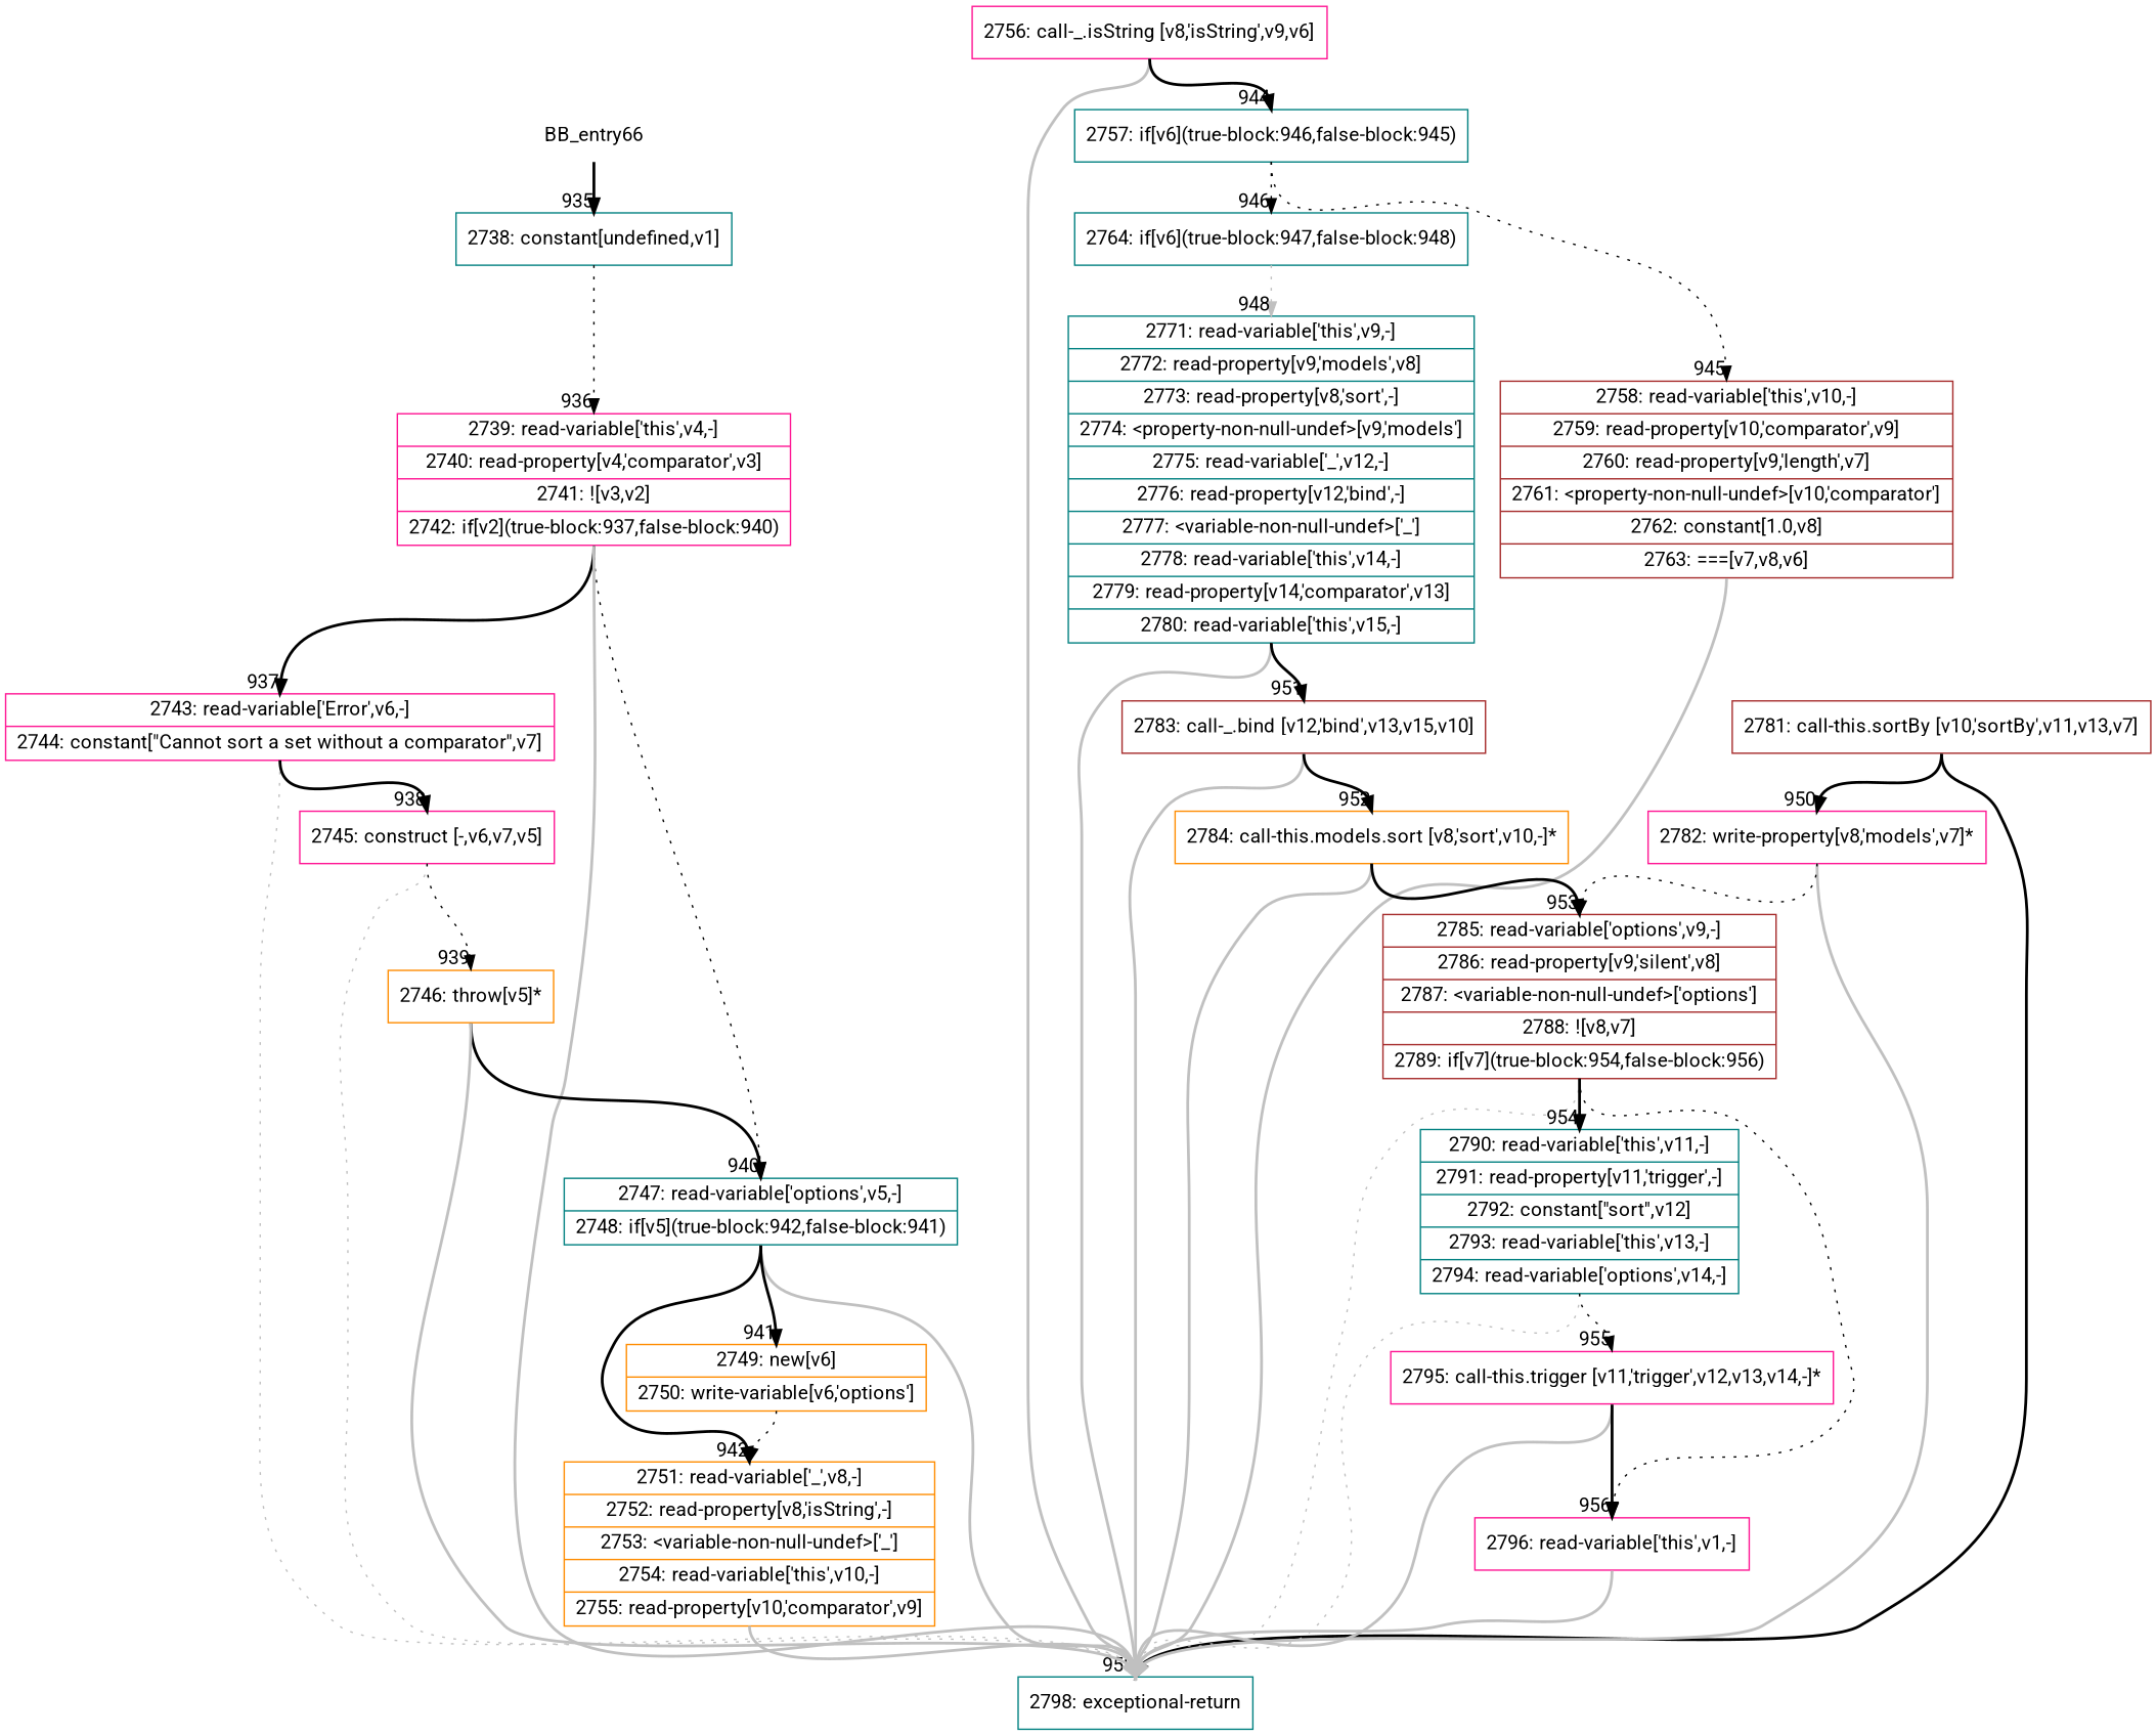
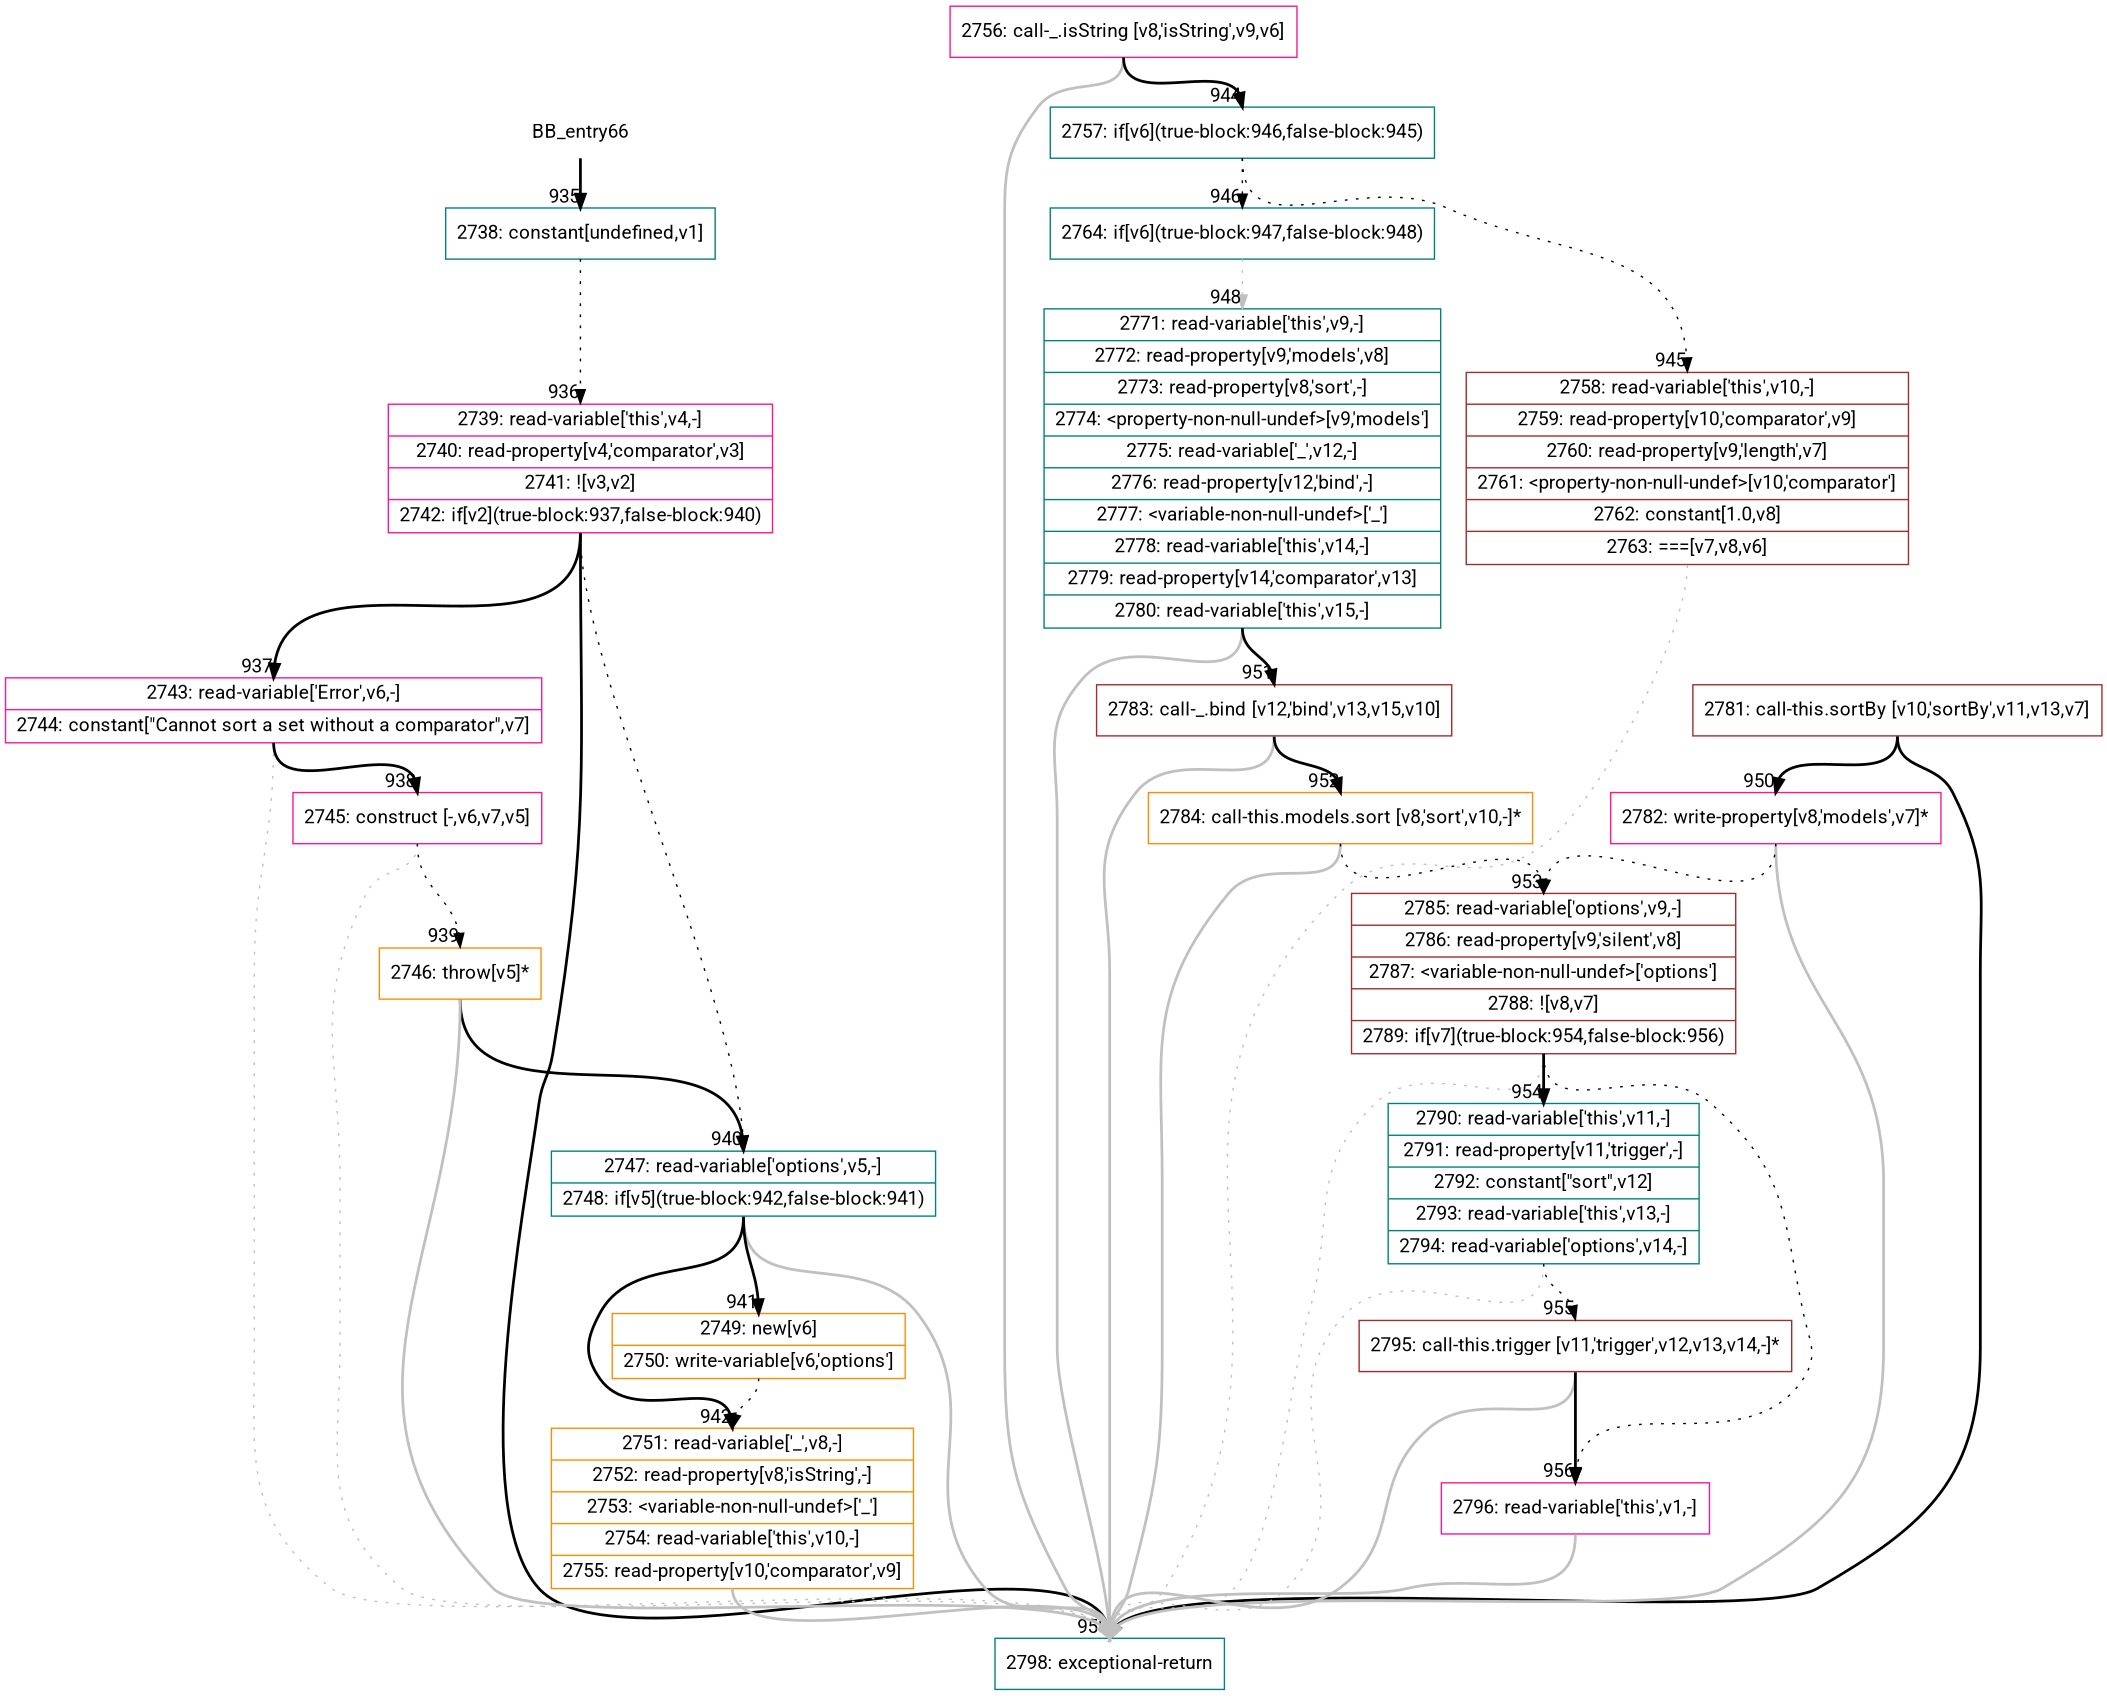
  digraph {
    fontname=Roboto
    rankdir=TD
    node [color=teal fontname=Roboto shape=record]
    edge [fontname=Roboto headport=n style=bold tailport=s]
    n1 [label=BB_entry66 shape=none]
    n2 [label="{2738: constant[undefined,v1]}"]
    n3 [color=deeppink label="{2739: read-variable['this',v4,-]|2740: read-property[v4,'comparator',v3]|2741: ![v3,v2]|2742: if[v2](true-block:937,false-block:940)}"]
    n4 [color=deeppink label="{2743: read-variable['Error',v6,-]|2744: constant[\"Cannot sort a set without a comparator\",v7]}"]
    n5 [label="{2747: read-variable['options',v5,-]|2748: if[v5](true-block:942,false-block:941)}"]
    n6 [label="{2798: exceptional-return}"]
    n7 [color=deeppink label="{2745: construct [-,v6,v7,v5]}"]
    n8 [color=darkorange label="{2751: read-variable['_',v8,-]|2752: read-property[v8,'isString',-]|2753: \<variable-non-null-undef\>['_']|2754: read-variable['this',v10,-]|2755: read-property[v10,'comparator',v9]}"]
    n9 [color=darkorange label="{2749: new[v6]|2750: write-variable[v6,'options']}"]
    n10 [color=darkorange label="{2746: throw[v5]*}"]
    n11 [color=deeppink label="{2756: call-_.isString [v8,'isString',v9,v6]}"]
    n12 [label="{2757: if[v6](true-block:946,false-block:945)}"]
    n13 [label="{2764: if[v6](true-block:947,false-block:948)}"]
    n14 [color=brown label="{2758: read-variable['this',v10,-]|2759: read-property[v10,'comparator',v9]|2760: read-property[v9,'length',v7]|2761: \<property-non-null-undef\>[v10,'comparator']|2762: constant[1.0,v8]|2763: ===[v7,v8,v6]}"]
    n15 [label="{2771: read-variable['this',v9,-]|2772: read-property[v9,'models',v8]|2773: read-property[v8,'sort',-]|2774: \<property-non-null-undef\>[v9,'models']|2775: read-variable['_',v12,-]|2776: read-property[v12,'bind',-]|2777: \<variable-non-null-undef\>['_']|2778: read-variable['this',v14,-]|2779: read-property[v14,'comparator',v13]|2780: read-variable['this',v15,-]}"]
    n16 [color=brown label="{2783: call-_.bind [v12,'bind',v13,v15,v10]}"]
    n17 [color=brown label="{2781: call-this.sortBy [v10,'sortBy',v11,v13,v7]}"]
    n18 [color=deeppink label="{2782: write-property[v8,'models',v7]*}"]
    n19 [color=darkorange label="{2784: call-this.models.sort [v8,'sort',v10,-]*}"]
    n20 [color=brown label="{2785: read-variable['options',v9,-]|2786: read-property[v9,'silent',v8]|2787: \<variable-non-null-undef\>['options']|2788: ![v8,v7]|2789: if[v7](true-block:954,false-block:956)}"]
    n21 [label="{2790: read-variable['this',v11,-]|2791: read-property[v11,'trigger',-]|2792: constant[\"sort\",v12]|2793: read-variable['this',v13,-]|2794: read-variable['options',v14,-]}"]
    n22 [color=deeppink label="{2796: read-variable['this',v1,-]}"]
-   n23 [color=deeppink label="{2795: call-this.trigger [v11,'trigger',v12,v13,v14,-]*}"]
+   n23 [color=brown label="{2795: call-this.trigger [v11,'trigger',v12,v13,v14,-]*}"]
    n1 -> n2 [headlabel="    935"]
    n2 -> n3 [headlabel="      936" style=dotted]
    n3 -> n4 [headlabel="      937"]
    n3 -> n5 [headlabel="      940" style=dotted]
-   n3 -> n6 [color=gray headlabel="      958"]
+   n3 -> n6 [color=black headlabel="      958"]
    n4 -> n6 [color=gray style=dotted]
    n4 -> n7 [headlabel="      938"]
    n5 -> n6 [color=gray]
    n5 -> n8 [headlabel="      942"]
    n5 -> n9 [headlabel="      941"]
    n7 -> n6 [color=gray style=dotted]
    n7 -> n10 [headlabel="      939" style=dotted]
    n8 -> n6 [color=gray]
    n9 -> n8 [style=dotted]
    n10 -> n5
    n10 -> n6 [color=gray]
    n11 -> n6 [color=gray]
    n11 -> n12 [headlabel="      944"]
    n12 -> n13 [headlabel="      946" style=dotted]
    n12 -> n14 [headlabel="      945" style=dotted]
    n13 -> n15 [color=gray headlabel="      948" style=dotted]
-   n14 -> n6 [color=gray]
+   n14 -> n6 [color=gray style=dotted]
    n15 -> n6 [color=gray]
    n15 -> n16 [headlabel="      951"]
    n16 -> n6 [color=gray]
    n16 -> n19 [headlabel="      952"]
    n17 -> n6 [color=black]
    n17 -> n18 [headlabel="      950"]
    n18 -> n6 [color=gray]
    n18 -> n20 [headlabel="      953" style=dotted]
    n19 -> n6 [color=gray]
-   n19 -> n20
+   n19 -> n20 [style=dotted]
    n20 -> n6 [color=gray style=dotted]
    n20 -> n21 [headlabel="      954"]
    n20 -> n22 [headlabel="      956" style=dotted]
    n21 -> n6 [color=gray style=dotted]
    n21 -> n23 [headlabel="      955" style=dotted]
    n22 -> n6 [color=gray]
    n23 -> n6 [color=gray]
    n23 -> n22
  }
